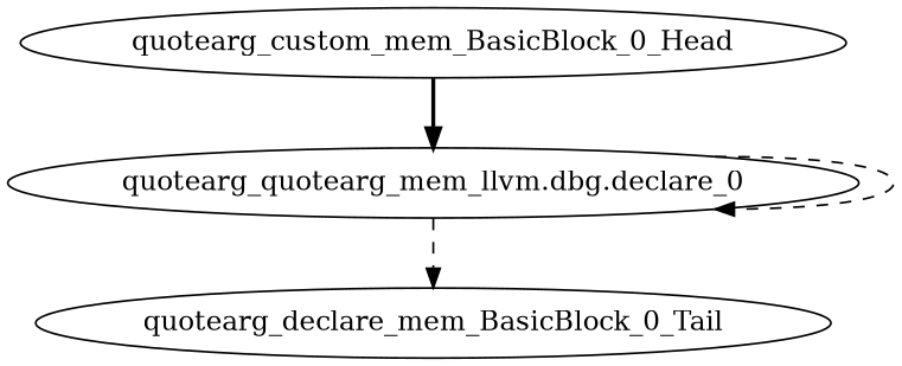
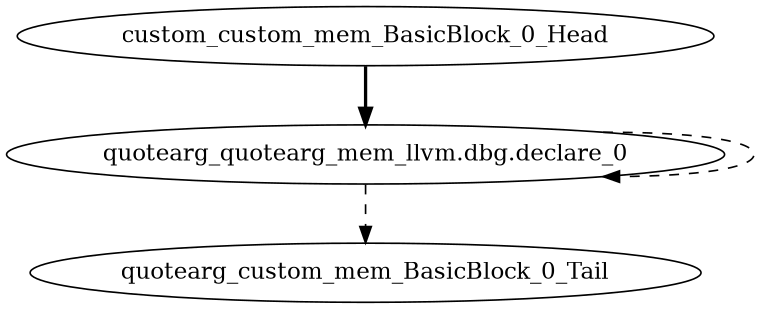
  digraph {
    edge [style=dashed]
    n1 [label="quotearg_quotearg_mem_llvm.dbg.declare_0"]
-   quotearg_custom_mem_BasicBlock_0_Tail [label=quotearg_declare_mem_BasicBlock_0_Tail]
-   quotearg_custom_mem_BasicBlock_0_Head
+   quotearg_custom_mem_BasicBlock_0_Tail
+   quotearg_custom_mem_BasicBlock_0_Head [label=custom_custom_mem_BasicBlock_0_Head]
    n1 -> n1
    n1 -> quotearg_custom_mem_BasicBlock_0_Tail
    quotearg_custom_mem_BasicBlock_0_Head -> n1 [style=bold]
  }
